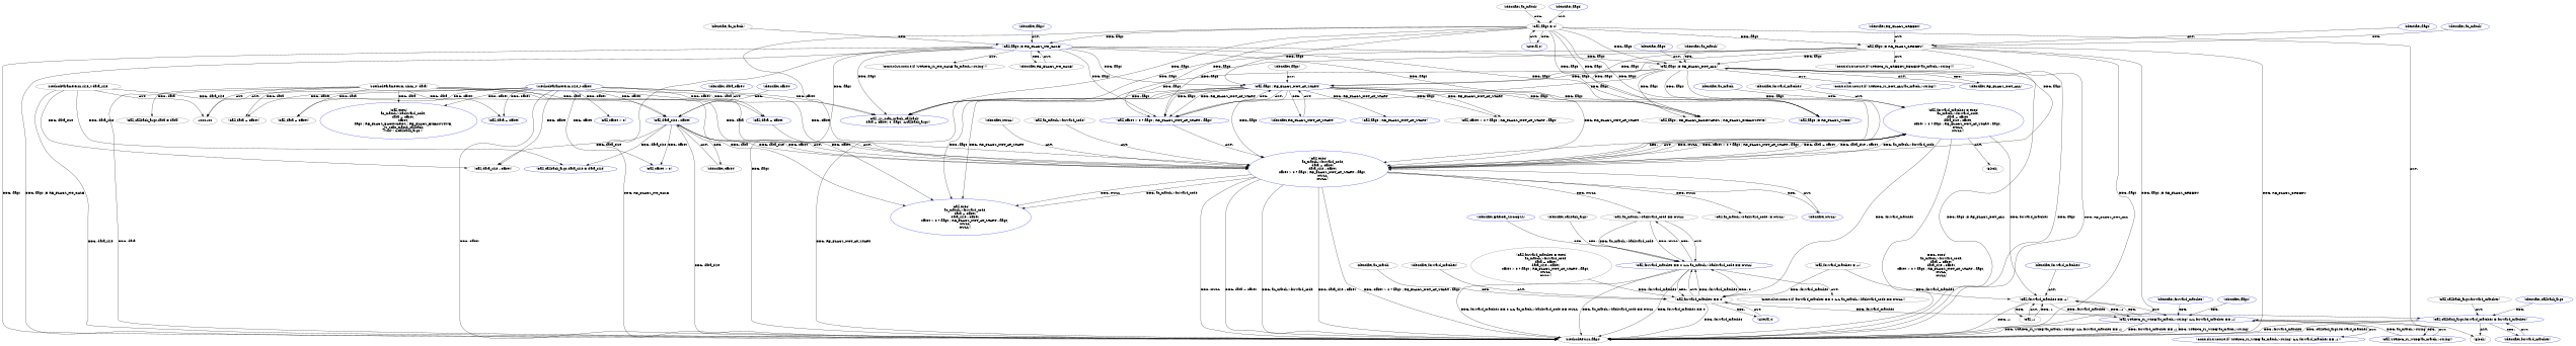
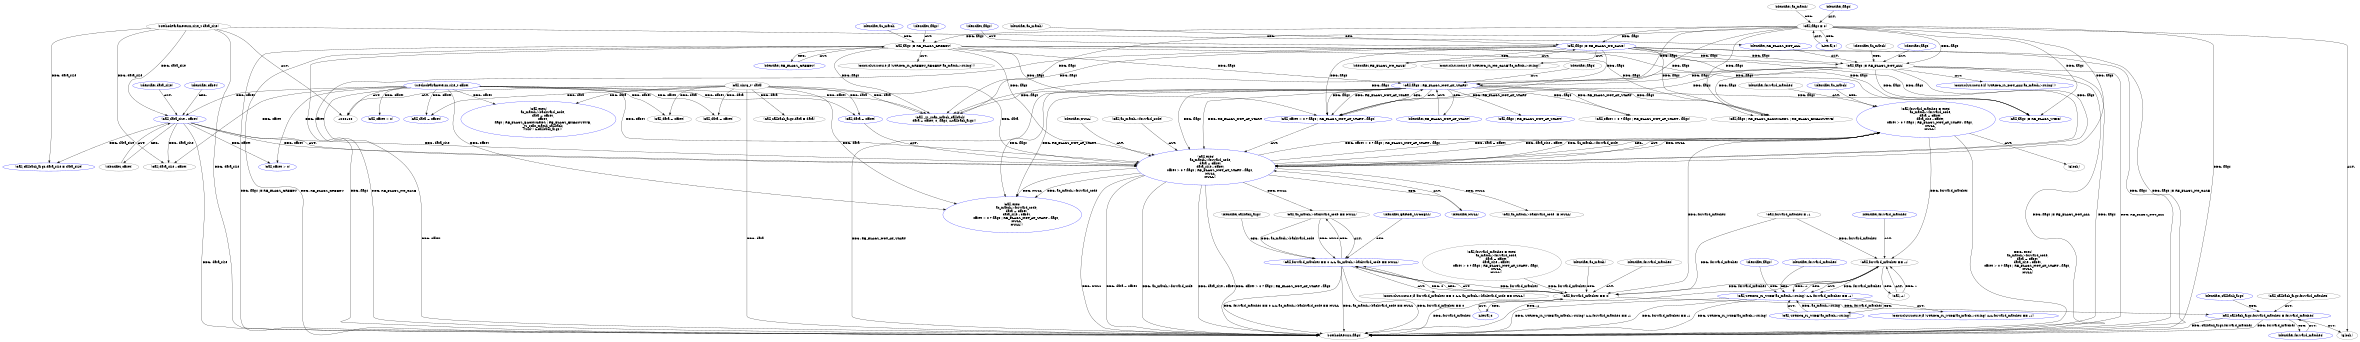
  digraph {
    node [color=blue]
    n1 [label="(Call,forward_matches = exec(\n         ac_match->forward_code,\n         data + offset,\n         data_size - offset,\n        offset > 0 ? flags | RE_FLAGS_NOT_AT_START : flags,\n         NULL,\n         NULL))"]
    n2 [label="(Call,exec(\n         ac_match->forward_code,\n         data + offset,\n         data_size - offset,\n        offset > 0 ? flags | RE_FLAGS_NOT_AT_START : flags,\n         NULL,\n         NULL))"]
    n3 [color=gray40 label="(Call,forward_matches == -1)"]
    n4 [color=gray40 label="(Call,forward_matches == 0)"]
    n5 [color=gray40 label="(MethodReturn,flags)"]
    n6 [color=gray40 label="(Block,)"]
    n7 [color=gray40 label="(Call,ac_match->backward_code == NULL)"]
    n8 [label="(Call,exec(\n         ac_match->forward_code,\n         data + offset,\n         data_size - offset,\n        offset > 0 ? flags | RE_FLAGS_NOT_AT_START : flags,\n         NULL,\n         NULL))"]
    n9 [color=gray40 label="(Call,ac_match->backward_code != NULL)"]
    n10 [label="(Identifier,NULL)"]
    n11 [label="(Call,STRING_IS_WIDE(ac_match->string) && forward_matches == -1)"]
    n12 [color=gray40 label="(Call,-1)"]
    n13 [label="(Call,forward_matches == 0 && ac_match->backward_code == NULL)"]
    n14 [label="(Call,callback_args.forward_matches = forward_matches)"]
    n15 [label="(Literal,0)"]
-   n16 [color=gray40 label="(MethodParameterIn,uint8_t* data)"]
+   n16 [color=gray40 label="(Call,uint8_t* data)"]
    n17 [color=gray40 label="(Call,data + offset)"]
    n18 [color=gray40 label="(Call,data + offset)"]
    n19 [label="(Call,exec(\n         ac_match->backward_code,\n         data + offset,\n         offset,\n         flags | RE_FLAGS_BACKWARDS | RE_FLAGS_EXHAUSTIVE,\n         _yr_scan_match_callback,\n        (void*) &callback_args))"]
    n20 [color=gray40 label="(Call,callback_args.data = data)"]
    n21 [label="(Call,data + offset)"]
    n22 [label="(Call,data + offset)"]
    n23 [label="(Call,_yr_scan_match_callback(\n        data + offset, 0, flags, &callback_args))"]
    1000100 [color=gray40]
    n25 [label="(MethodParameterIn,size_t offset)"]
    n26 [label="(Call,data_size - offset)"]
    n27 [label="(Call,offset > 0)"]
    n28 [color=gray40 label="(Call,data_size - offset)"]
    n29 [label="(Call,offset > 0)"]
    n30 [label="(Call,callback_args.data_size = data_size)"]
    n31 [color=gray40 label="(Identifier,offset)"]
    n32 [color=gray40 label="(MethodParameterIn,size_t data_size)"]
    n33 [label="(Call,flags | RE_FLAGS_NOT_AT_START)"]
    n34 [label="(Identifier,RE_FLAGS_NOT_AT_START)"]
    n35 [label="(Call,flags |= RE_FLAGS_WIDE)"]
    n36 [color=gray40 label="(Call,flags | RE_FLAGS_BACKWARDS | RE_FLAGS_EXHAUSTIVE)"]
    n37 [label="(Call,offset > 0 ? flags | RE_FLAGS_NOT_AT_START : flags)"]
    n38 [label="(Call,flags | RE_FLAGS_NOT_AT_START)"]
    n39 [color=gray40 label="(Call,offset > 0 ? flags | RE_FLAGS_NOT_AT_START : flags)"]
    n40 [color=gray40 label="(Call,flags |= RE_FLAGS_GREEDY)"]
    n41 [color=gray40 label="(Call,flags |= RE_FLAGS_DOT_ALL)"]
    n42 [color=gray40 label="(ControlStructure,if (STRING_IS_GREEDY_REGEXP(ac_match->string)))"]
    n43 [label="(Identifier,RE_FLAGS_GREEDY)"]
    n44 [label="(Call,flags |= RE_FLAGS_NO_CASE)"]
    n45 [color=gray40 label="(ControlStructure,if (STRING_IS_NO_CASE(ac_match->string)))"]
    n46 [color=gray40 label="(Identifier,RE_FLAGS_NO_CASE)"]
    n47 [label="(ControlStructure,if (STRING_IS_DOT_ALL(ac_match->string)))"]
    n48 [label="(Identifier,RE_FLAGS_DOT_ALL)"]
    n49 [color=gray40 label="(Call,flags = 0)"]
    n50 [label="(Literal,0)"]
    n51 [color=gray40 label="(Block,)"]
    n52 [label="(Call,STRING_IS_WIDE(ac_match->string))"]
    n53 [label="(ControlStructure,if (STRING_IS_WIDE(ac_match->string) && forward_matches == -1))"]
    n54 [color=gray40 label="(ControlStructure,if (forward_matches == 0 && ac_match->backward_code == NULL))"]
    n55 [label="(Identifier,forward_matches)"]
    n56 [color=gray40 label="(Identifier,ac_match)"]
    n57 [label="(Identifier,flags)"]
    n58 [color=gray40 label="(Call,forward_matches = -1)"]
    n59 [label="(Identifier,flags)"]
    n60 [color=gray40 label="(Identifier,ac_match)"]
    n61 [color=gray40 label="(Identifier,forward_matches)"]
    n62 [label="(Identifier,callback_args)"]
    n63 [label="(Identifier,offset)"]
    n64 [color=gray40 label="(Identifier,ac_match)"]
    n65 [label="(Identifier,forward_matches)"]
    n66 [label="(Identifier,ERROR_SUCCESS)"]
    n67 [color=gray40 label="(Identifier,callback_args)"]
    n68 [label="(Identifier,ac_match)"]
    n69 [color=gray40 label="(Identifier,NULL)"]
-   n70 [label="(Identifier,data_offset)"]
+   n70 [label="(Identifier,data_size)"]
    n71 [label="(Identifier,flags)"]
    n72 [color=gray40 label="(Call,callback_args.forward_matches)"]
    n73 [label="(Identifier,ac_match)"]
    n74 [color=gray40 label="(Identifier,flags)"]
    n75 [label="(Identifier,forward_matches)"]
    n76 [color=gray40 label="(Identifier,forward_matches)"]
    n77 [color=gray40 label="(Call,ac_match->forward_code)"]
    n78 [label="(Identifier,flags)"]
    n79 [color=gray40 label="(Identifier,ac_match)"]
    n80 [color=gray40 label="(Call,forward_matches = exec(\n         ac_match->forward_code,\n         data + offset,\n         data_size - offset,\n        offset > 0 ? flags | RE_FLAGS_NOT_AT_START : flags,\n         NULL,\n         NULL))"]
    n81 [label="(Identifier,flags)"]
    n1 -> n2 [label="CFG: "]
    n1 -> n3 [label="DDG: forward_matches"]
    n1 -> n4 [label="DDG: forward_matches"]
    n1 -> n5 [label="DDG: exec(\n         ac_match->forward_code,\n         data + offset,\n         data_size - offset,\n        offset > 0 ? flags | RE_FLAGS_NOT_AT_START : flags,\n         NULL,\n         NULL)"]
    n1 -> n6 [label="AST: "]
    n2 -> n1 [label="AST: "]
    n2 -> n1 [label="DDG: NULL"]
    n2 -> n1 [label="DDG: offset > 0 ? flags | RE_FLAGS_NOT_AT_START : flags"]
    n2 -> n1 [label="DDG: data + offset"]
    n2 -> n1 [label="DDG: data_size - offset"]
    n2 -> n1 [label="DDG: ac_match->forward_code"]
    n2 -> n5 [label="DDG: offset > 0 ? flags | RE_FLAGS_NOT_AT_START : flags"]
    n2 -> n5 [label="DDG: NULL"]
    n2 -> n5 [label="DDG: data + offset"]
    n2 -> n5 [label="DDG: ac_match->forward_code"]
    n2 -> n5 [label="DDG: data_size - offset"]
    n2 -> n7 [label="DDG: NULL"]
    n2 -> n8 [label="DDG: ac_match->forward_code"]
    n2 -> n8 [label="DDG: NULL"]
    n2 -> n9 [label="DDG: NULL"]
    n2 -> n10 [label="CFG: "]
+   n3 -> n4 [label="DDG: forward_matches"]
    n3 -> n5 [label="DDG: -1"]
    n3 -> n11 [label="AST: "]
    n3 -> n11 [label="DDG: forward_matches"]
    n3 -> n11 [label="DDG: -1"]
    n3 -> n12 [label="CFG: "]
    n4 -> n5 [label="DDG: forward_matches"]
    n4 -> n13 [label="AST: "]
    n4 -> n13 [label="DDG: forward_matches"]
    n4 -> n13 [label="DDG: 0"]
    n4 -> n14 [label="DDG: forward_matches"]
    n4 -> n15 [label="CFG: "]
    n7 -> n13 [label="AST: "]
    n7 -> n13 [label="DDG: ac_match->backward_code"]
    n7 -> n13 [label="DDG: NULL"]
    n10 -> n2 [label="AST: "]
    n11 -> n3 [label="CFG: "]
    n11 -> n5 [label="DDG: forward_matches == -1"]
    n11 -> n5 [label="DDG: STRING_IS_WIDE(ac_match->string)"]
    n11 -> n5 [label="DDG: STRING_IS_WIDE(ac_match->string) && forward_matches == -1"]
    n11 -> n52 [label="CFG: "]
    n11 -> n53 [label="AST: "]
    n12 -> n3 [label="AST: "]
    n12 -> n3 [label="DDG: 1"]
    n13 -> n4 [label="CFG: "]
    n13 -> n5 [label="DDG: forward_matches == 0"]
    n13 -> n5 [label="DDG: forward_matches == 0 && ac_match->backward_code == NULL"]
    n13 -> n5 [label="DDG: ac_match->backward_code == NULL"]
    n13 -> n7 [label="CFG: "]
    n13 -> n54 [label="AST: "]
    n14 -> n5 [label="DDG: forward_matches"]
    n14 -> n5 [label="DDG: callback_args.forward_matches"]
    n14 -> n51 [label="AST: "]
    n14 -> n55 [label="CFG: "]
    n15 -> n4 [label="AST: "]
    n16 -> n2 [label="DDG: data"]
    n16 -> n5 [label="DDG: data"]
    n16 -> n8 [label="DDG: data"]
    n16 -> n17 [label="DDG: data"]
    n16 -> n18 [label="DDG: data"]
    n16 -> n19 [label="DDG: data"]
    n16 -> n20 [label="DDG: data"]
    n16 -> n21 [label="DDG: data"]
    n16 -> n22 [label="DDG: data"]
    n16 -> n23 [label="DDG: data"]
    n16 -> 1000100 [label="AST: "]
    n22 -> n2 [label="AST: "]
    n25 -> n2 [label="DDG: offset"]
    n25 -> n5 [label="DDG: offset"]
    n25 -> n8 [label="DDG: offset"]
    n25 -> n17 [label="DDG: offset"]
    n25 -> n18 [label="DDG: offset"]
    n25 -> n19 [label="DDG: offset"]
    n25 -> n21 [label="DDG: offset"]
    n25 -> n22 [label="DDG: offset"]
    n25 -> n23 [label="DDG: offset"]
    n25 -> 1000100 [label="AST: "]
    n25 -> n26 [label="DDG: offset"]
    n25 -> n27 [label="DDG: offset"]
    n25 -> n28 [label="DDG: offset"]
    n25 -> n29 [label="DDG: offset"]
    n26 -> n2 [label="AST: "]
    n26 -> n2 [label="DDG: data_size"]
    n26 -> n2 [label="DDG: offset"]
    n26 -> n5 [label="DDG: data_size"]
    n26 -> n27 [label="DDG: offset"]
    n26 -> n28 [label="DDG: data_size"]
    n26 -> n30 [label="DDG: data_size"]
    n26 -> n31 [label="CFG: "]
    n31 -> n26 [label="AST: "]
    n32 -> n5 [label="DDG: data_size"]
    n32 -> 1000100 [label="AST: "]
    n32 -> n26 [label="DDG: data_size"]
    n32 -> n28 [label="DDG: data_size"]
    n32 -> n30 [label="DDG: data_size"]
    n33 -> n2 [label="DDG: flags"]
    n33 -> n2 [label="DDG: RE_FLAGS_NOT_AT_START"]
    n33 -> n5 [label="DDG: RE_FLAGS_NOT_AT_START"]
    n33 -> n8 [label="DDG: flags"]
    n33 -> n8 [label="DDG: RE_FLAGS_NOT_AT_START"]
    n33 -> n23 [label="DDG: flags"]
    n33 -> n34 [label="CFG: "]
    n33 -> n35 [label="DDG: flags"]
    n33 -> n36 [label="DDG: flags"]
    n33 -> n37 [label="AST: "]
    n33 -> n37 [label="DDG: flags"]
    n33 -> n37 [label="DDG: RE_FLAGS_NOT_AT_START"]
    n33 -> n38 [label="DDG: RE_FLAGS_NOT_AT_START"]
    n33 -> n39 [label="DDG: flags"]
    n33 -> n39 [label="DDG: RE_FLAGS_NOT_AT_START"]
    n34 -> n33 [label="AST: "]
    n37 -> n2 [label="AST: "]
    n37 -> n33 [label="CFG: "]
    n40 -> n2 [label="DDG: flags"]
    n40 -> n5 [label="DDG: flags"]
    n40 -> n5 [label="DDG: flags |= RE_FLAGS_GREEDY"]
    n40 -> n5 [label="DDG: RE_FLAGS_GREEDY"]
    n40 -> n23 [label="DDG: flags"]
    n40 -> n33 [label="DDG: flags"]
+   n40 -> n35 [label="DDG: flags"]
    n40 -> n36 [label="DDG: flags"]
    n40 -> n37 [label="DDG: flags"]
    n40 -> n41 [label="DDG: flags"]
    n40 -> n42 [label="AST: "]
+   n40 -> n43 [label="CFG: "]
    n41 -> n2 [label="DDG: flags"]
    n41 -> n5 [label="DDG: flags |= RE_FLAGS_DOT_ALL"]
    n41 -> n5 [label="DDG: flags"]
    n41 -> n5 [label="DDG: RE_FLAGS_DOT_ALL"]
    n41 -> n23 [label="DDG: flags"]
    n41 -> n33 [label="DDG: flags"]
    n41 -> n35 [label="DDG: flags"]
    n41 -> n36 [label="DDG: flags"]
    n41 -> n37 [label="DDG: flags"]
    n41 -> n47 [label="AST: "]
-   n41 -> n48 [label="CFG: "]
+   n32 -> n48 [label="CFG: "]
    n43 -> n40 [label="AST: "]
    n44 -> n2 [label="DDG: flags"]
    n44 -> n5 [label="DDG: RE_FLAGS_NO_CASE"]
    n44 -> n5 [label="DDG: flags"]
    n44 -> n5 [label="DDG: flags |= RE_FLAGS_NO_CASE"]
    n44 -> n23 [label="DDG: flags"]
    n44 -> n33 [label="DDG: flags"]
    n44 -> n35 [label="DDG: flags"]
    n44 -> n36 [label="DDG: flags"]
    n44 -> n37 [label="DDG: flags"]
    n44 -> n41 [label="DDG: flags"]
    n44 -> n45 [label="AST: "]
    n44 -> n46 [label="CFG: "]
    n46 -> n44 [label="AST: "]
    n48 -> n41 [label="AST: "]
    n49 -> n2 [label="DDG: flags"]
    n49 -> n5 [label="DDG: flags"]
    n49 -> n23 [label="DDG: flags"]
    n49 -> n33 [label="DDG: flags"]
    n49 -> n35 [label="DDG: flags"]
    n49 -> n36 [label="DDG: flags"]
    n49 -> n37 [label="DDG: flags"]
    n49 -> n40 [label="DDG: flags"]
    n49 -> n41 [label="DDG: flags"]
    n49 -> n44 [label="DDG: flags"]
    n49 -> n50 [label="CFG: "]
    n49 -> n51 [label="AST: "]
    n50 -> n49 [label="AST: "]
    n52 -> n11 [label="AST: "]
    n52 -> n11 [label="DDG: ac_match->string"]
    n55 -> n14 [label="AST: "]
    n56 -> n4 [label="CFG: "]
    n57 -> n40 [label="AST: "]
    n58 -> n3 [label="DDG: forward_matches"]
    n58 -> n4 [label="DDG: forward_matches"]
    n59 -> n44 [label="AST: "]
    n60 -> n41 [label="CFG: "]
    n61 -> n1 [label="AST: "]
    n62 -> n14 [label="CFG: "]
    n63 -> n26 [label="CFG: "]
    n64 -> n49 [label="CFG: "]
    n65 -> n11 [label="CFG: "]
    n66 -> n13 [label="CFG: "]
    n67 -> n13 [label="CFG: "]
    n68 -> n40 [label="CFG: "]
    n69 -> n2 [label="AST: "]
    n70 -> n26 [label="AST: "]
    n71 -> n11 [label="CFG: "]
    n72 -> n14 [label="AST: "]
    n73 -> n1 [label="CFG: "]
    n74 -> n33 [label="AST: "]
    n75 -> n3 [label="AST: "]
    n76 -> n4 [label="AST: "]
    n77 -> n2 [label="AST: "]
    n78 -> n49 [label="AST: "]
    n79 -> n44 [label="CFG: "]
    n80 -> n4 [label="DDG: forward_matches"]
    n81 -> n41 [label="AST: "]
  }
